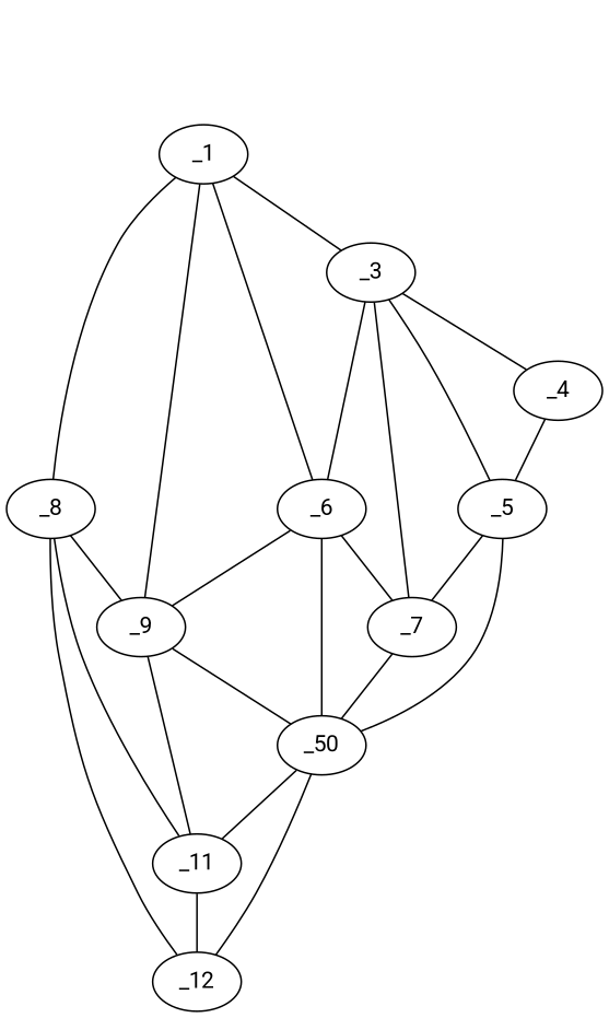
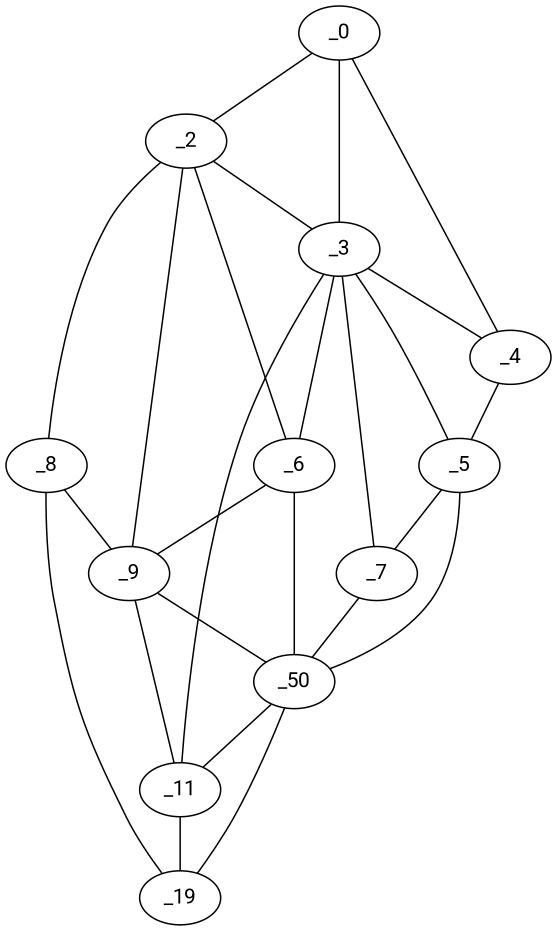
  graph {
    fontname=Roboto
    node [fontname=Roboto x=57]
    edge [fontname=Roboto valence=2]
-   _2 [x=54 y=39 label=_1]
+   _0 [x=18 y=77]
+   _2 [x=54 y=39]
    _3 [y=84]
    _4 [y=124]
    _8 [x=89 y=10]
    _6 [x=81 y=73]
    _9 [x=90 y=69]
    _5 [x=78 y=114]
    _7 [x=82 y=106]
    _11 [x=110 y=56]
-   _12 [x=113 y=51]
+   _12 [x=113 y=51 label=_19]
    n12 [label=_50 x=107 y=95]
+   _0 -- _2 [valence=1]
+   _0 -- _3
+   _0 -- _4 [valence=1]
    _2 -- _3 [valence=1]
    _2 -- _8
    _2 -- _6
    _2 -- _9
    _3 -- _4
    _3 -- _6
    _3 -- _5 [valence=1]
    _3 -- _7
    _4 -- _5 [valence=1]
    _8 -- _9
-   _8 -- _11 [valence=1]
+   _3 -- _11 [valence=1]
    _8 -- _12 [valence=1]
    _6 -- _9 [valence=1]
-   _6 -- _7
    _6 -- n12
    _9 -- _11
    _9 -- n12
    _5 -- _7
    _5 -- n12 [valence=1]
    _7 -- n12
    _11 -- _12
    n12 -- _11 [valence=1]
    n12 -- _12 [valence=1]
  }
